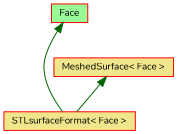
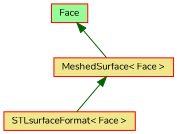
  digraph {
    fontname=Nunito
    node [color=red fillcolor=khaki fontname=Nunito fontsize=10 shape=box style=filled]
    edge [color=darkgreen dir=back fontname=Nunito fontsize=10 labelfontname=Helvetica labelfontsize=10 style=solid]
    n1 [fontcolor=black height=0.2 label="STLsurfaceFormat\< Face \>" width=0.4]
    n2 [height=0.2 label="MeshedSurface\< Face \>" width=0.4]
    n3 [fillcolor=palegreen height=0.2 label=Face width=0.4]
    n2 -> n1
-   n3 -> n1
+   n3 -> n2
  }
